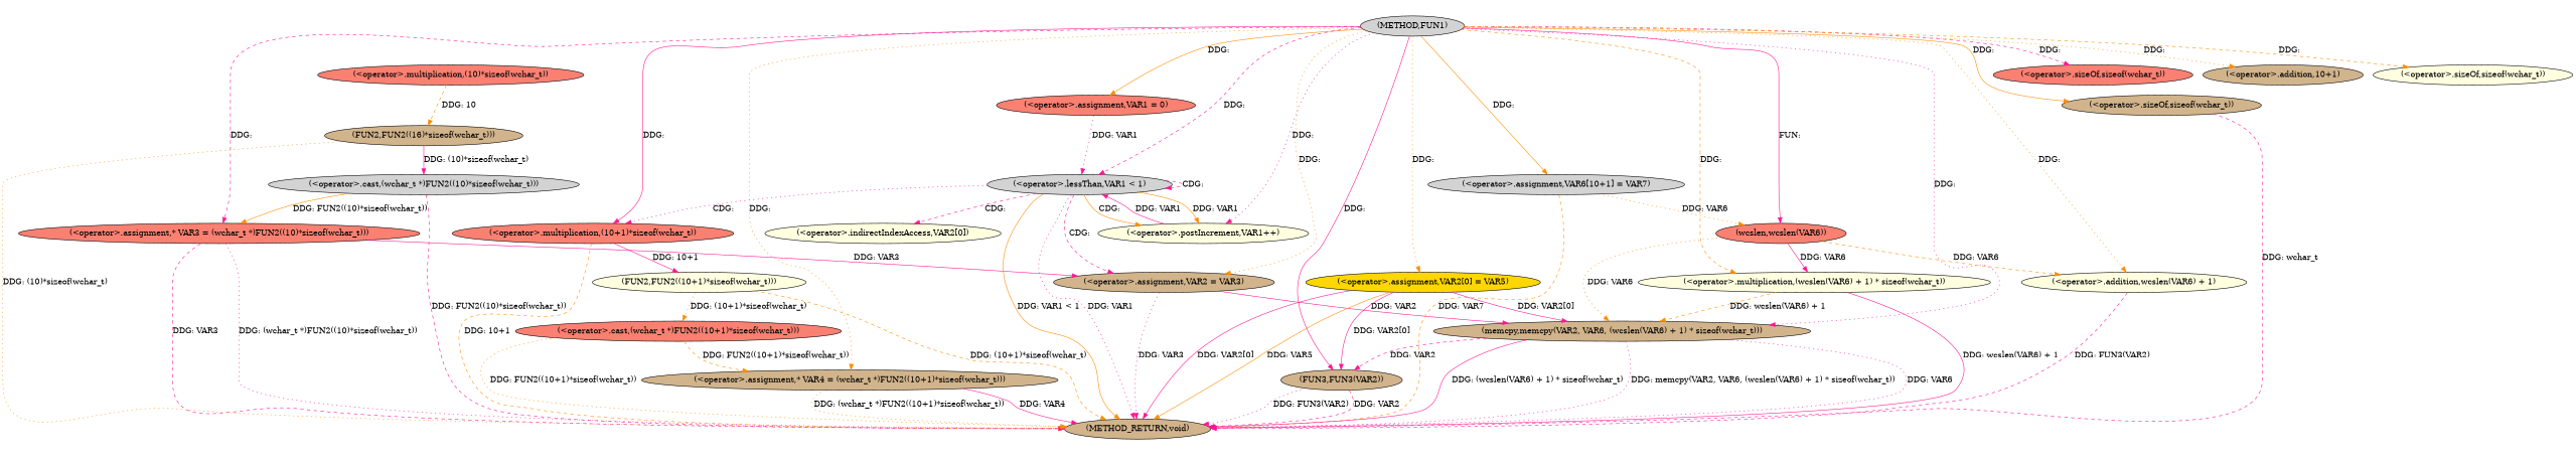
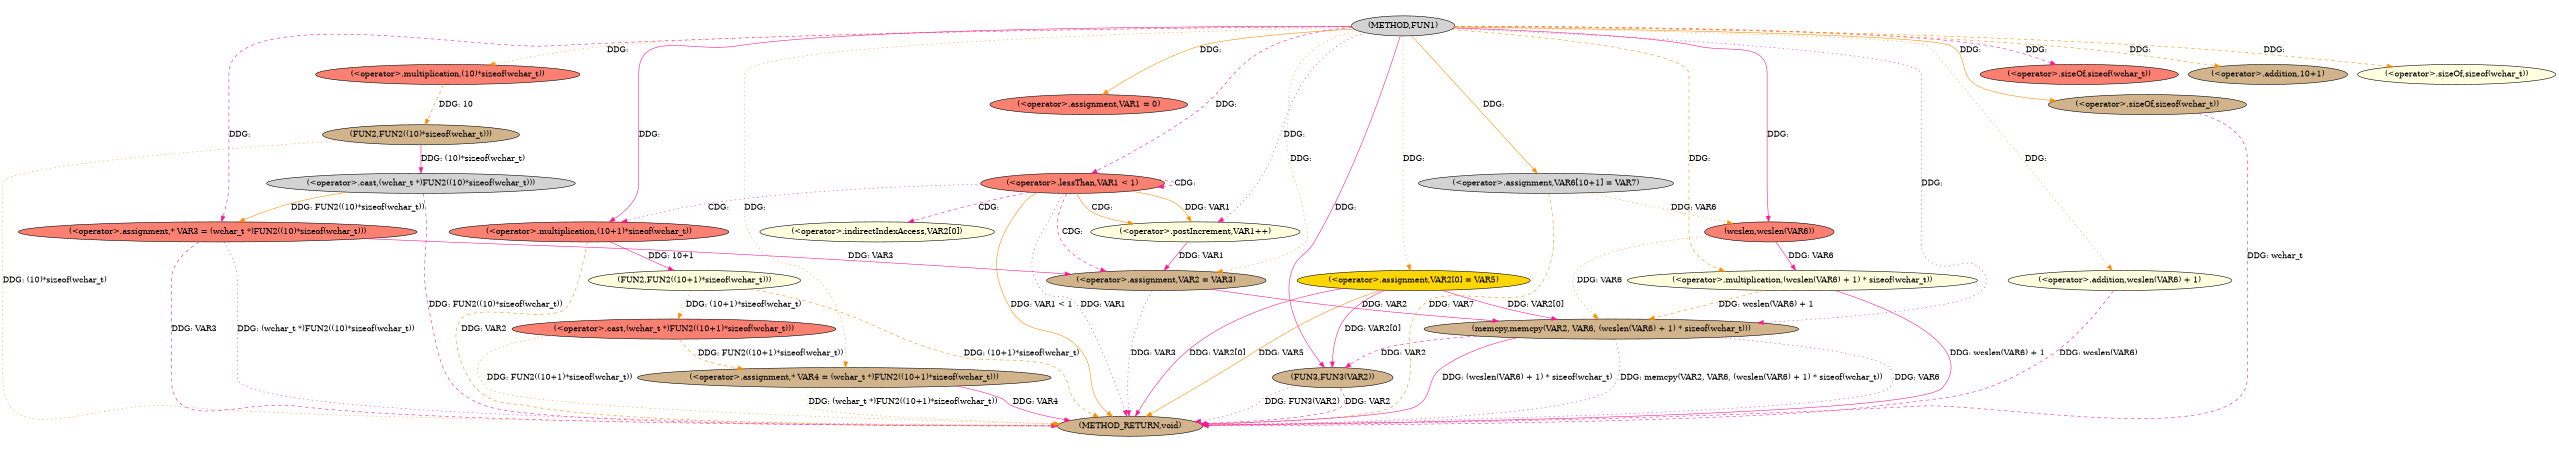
  digraph {
    node [fillcolor=salmon style=filled]
    edge [color=deeppink style=solid]
    n1 [fillcolor=lightgrey label="(METHOD,FUN1)"]
    n2 [label="(<operator>.assignment,* VAR3 = (wchar_t *)FUN2((10)*sizeof(wchar_t)))"]
    n3 [label="(<operator>.multiplication,(10)*sizeof(wchar_t))"]
    n4 [label="(<operator>.sizeOf,sizeof(wchar_t))"]
    n5 [fillcolor=tan label="(<operator>.assignment,* VAR4 = (wchar_t *)FUN2((10+1)*sizeof(wchar_t)))"]
    n6 [label="(<operator>.multiplication,(10+1)*sizeof(wchar_t))"]
    n7 [fillcolor=tan label="(<operator>.addition,10+1)"]
    n8 [fillcolor=lightyellow label="(<operator>.sizeOf,sizeof(wchar_t))"]
    n9 [label="(<operator>.assignment,VAR1 = 0)"]
-   n10 [fillcolor=lightgrey label="(<operator>.lessThan,VAR1 < 1)"]
+   n10 [label="(<operator>.lessThan,VAR1 < 1)"]
    n11 [fillcolor=lightyellow label="(<operator>.postIncrement,VAR1++)"]
    n12 [fillcolor=tan label="(<operator>.assignment,VAR2 = VAR3)"]
    n13 [fillcolor=gold label="(<operator>.assignment,VAR2[0] = VAR5)"]
    n14 [fillcolor=lightgrey label="(<operator>.assignment,VAR6[10+1] = VAR7)"]
    n15 [fillcolor=tan label="(memcpy,memcpy(VAR2, VAR6, (wcslen(VAR6) + 1) * sizeof(wchar_t)))"]
    n16 [fillcolor=lightyellow label="(<operator>.multiplication,(wcslen(VAR6) + 1) * sizeof(wchar_t))"]
    n17 [fillcolor=lightyellow label="(<operator>.addition,wcslen(VAR6) + 1)"]
    n18 [label="(wcslen,wcslen(VAR6))"]
    n19 [fillcolor=tan label="(<operator>.sizeOf,sizeof(wchar_t))"]
    n20 [fillcolor=tan label="(FUN3,FUN3(VAR2))"]
    n21 [fillcolor=tan label="(METHOD_RETURN,void)"]
-   n22 [fillcolor=tan label="(FUN2,FUN2((16)*sizeof(wchar_t)))"]
+   n22 [fillcolor=tan label="(FUN2,FUN2((10)*sizeof(wchar_t)))"]
    n23 [fillcolor=lightyellow label="(FUN2,FUN2((10+1)*sizeof(wchar_t)))"]
    n24 [fillcolor=lightyellow label="(<operator>.indirectIndexAccess,VAR2[0])"]
    n25 [fillcolor=lightgrey label="(<operator>.cast,(wchar_t *)FUN2((10)*sizeof(wchar_t)))"]
    n26 [label="(<operator>.cast,(wchar_t *)FUN2((10+1)*sizeof(wchar_t)))"]
    n1 -> n2 [label="DDG: " style=dashed]
+   n1 -> n3 [color=darkorange label="DDG: " style=dotted]
    n1 -> n4 [label="DDG: " style=dashed]
    n1 -> n5 [color=darkorange label="DDG: " style=dotted]
    n1 -> n6 [label="DDG: "]
-   n1 -> n7 [color=darkorange label="DDG: " style=dotted]
+   n1 -> n7 [color=darkorange label="DDG: " style=dashed]
    n1 -> n8 [color=darkorange label="DDG: " style=dashed]
    n1 -> n9 [color=darkorange label="DDG: "]
    n1 -> n10 [label="DDG: " style=dashed]
    n1 -> n11 [label="DDG: " style=dotted]
    n1 -> n12 [color=darkorange label="DDG: " style=dotted]
    n1 -> n13 [color=darkorange label="DDG: " style=dotted]
    n1 -> n14 [color=darkorange label="DDG: "]
    n1 -> n15 [label="DDG: " style=dotted]
    n1 -> n16 [color=darkorange label="DDG: " style=dashed]
    n1 -> n17 [color=darkorange label="DDG: " style=dotted]
-   n1 -> n18 [label="FUN: "]
+   n1 -> n18 [label="DDG: "]
    n1 -> n19 [color=darkorange label="DDG: "]
    n1 -> n20 [label="DDG: "]
    n2 -> n12 [label="DDG: VAR3"]
    n2 -> n21 [label="DDG: (wchar_t *)FUN2((10)*sizeof(wchar_t))" style=dotted]
    n2 -> n21 [label="DDG: VAR3" style=dashed]
    n3 -> n22 [color=darkorange label="DDG: 10" style=dashed]
    n5 -> n21 [label="DDG: VAR4"]
    n5 -> n21 [color=darkorange label="DDG: (wchar_t *)FUN2((10+1)*sizeof(wchar_t))" style=dotted]
-   n6 -> n21 [color=darkorange label="DDG: 10+1" style=dashed]
+   n6 -> n21 [color=darkorange label="DDG: VAR2" style=dashed]
    n6 -> n23 [label="DDG: 10+1"]
-   n9 -> n10 [label="DDG: VAR1" style=dotted]
    n10 -> n6 [label="CDG: " style=dotted]
    n10 -> n10 [label="CDG: " style=dashed]
    n10 -> n11 [color=darkorange label="DDG: VAR1"]
    n10 -> n11 [color=darkorange label="CDG: "]
    n10 -> n12 [label="CDG: " style=dashed]
    n10 -> n21 [color=darkorange label="DDG: VAR1 < 1"]
    n10 -> n21 [label="DDG: VAR1" style=dotted]
    n10 -> n24 [label="CDG: " style=dashed]
-   n11 -> n10 [label="DDG: VAR1"]
+   n11 -> n12 [label="DDG: VAR1"]
    n12 -> n15 [label="DDG: VAR2"]
    n12 -> n21 [label="DDG: VAR3" style=dotted]
    n13 -> n15 [label="DDG: VAR2[0]"]
    n13 -> n20 [label="DDG: VAR2[0]"]
    n13 -> n21 [label="DDG: VAR2[0]"]
    n13 -> n21 [color=darkorange label="DDG: VAR5"]
    n14 -> n18 [color=darkorange label="DDG: VAR6" style=dotted]
    n14 -> n21 [color=darkorange label="DDG: VAR7" style=dashed]
    n15 -> n20 [label="DDG: VAR2" style=dashed]
    n15 -> n21 [label="DDG: VAR6" style=dotted]
    n15 -> n21 [label="DDG: (wcslen(VAR6) + 1) * sizeof(wchar_t)"]
    n15 -> n21 [label="DDG: memcpy(VAR2, VAR6, (wcslen(VAR6) + 1) * sizeof(wchar_t))" style=dotted]
    n16 -> n15 [color=darkorange label="DDG: wcslen(VAR6) + 1" style=dashed]
    n16 -> n21 [label="DDG: wcslen(VAR6) + 1"]
-   n17 -> n21 [label="DDG: FUN3(VAR2)" style=dashed]
+   n17 -> n21 [label="DDG: wcslen(VAR6)" style=dashed]
    n18 -> n15 [color=darkorange label="DDG: VAR6" style=dotted]
    n18 -> n16 [label="DDG: VAR6"]
-   n18 -> n17 [color=darkorange label="DDG: VAR6" style=dashed]
    n19 -> n21 [label="DDG: wchar_t" style=dashed]
    n20 -> n21 [label="DDG: VAR2" style=dashed]
    n20 -> n21 [label="DDG: FUN3(VAR2)" style=dotted]
    n22 -> n21 [color=darkorange label="DDG: (10)*sizeof(wchar_t)" style=dotted]
    n22 -> n25 [label="DDG: (10)*sizeof(wchar_t)"]
    n23 -> n21 [color=darkorange label="DDG: (10+1)*sizeof(wchar_t)" style=dashed]
    n23 -> n26 [color=darkorange label="DDG: (10+1)*sizeof(wchar_t)" style=dotted]
    n25 -> n2 [color=darkorange label="DDG: FUN2((10)*sizeof(wchar_t))"]
    n25 -> n21 [label="DDG: FUN2((10)*sizeof(wchar_t))" style=dashed]
    n26 -> n5 [color=darkorange label="DDG: FUN2((10+1)*sizeof(wchar_t))" style=dashed]
    n26 -> n21 [color=darkorange label="DDG: FUN2((10+1)*sizeof(wchar_t))" style=dotted]
  }
